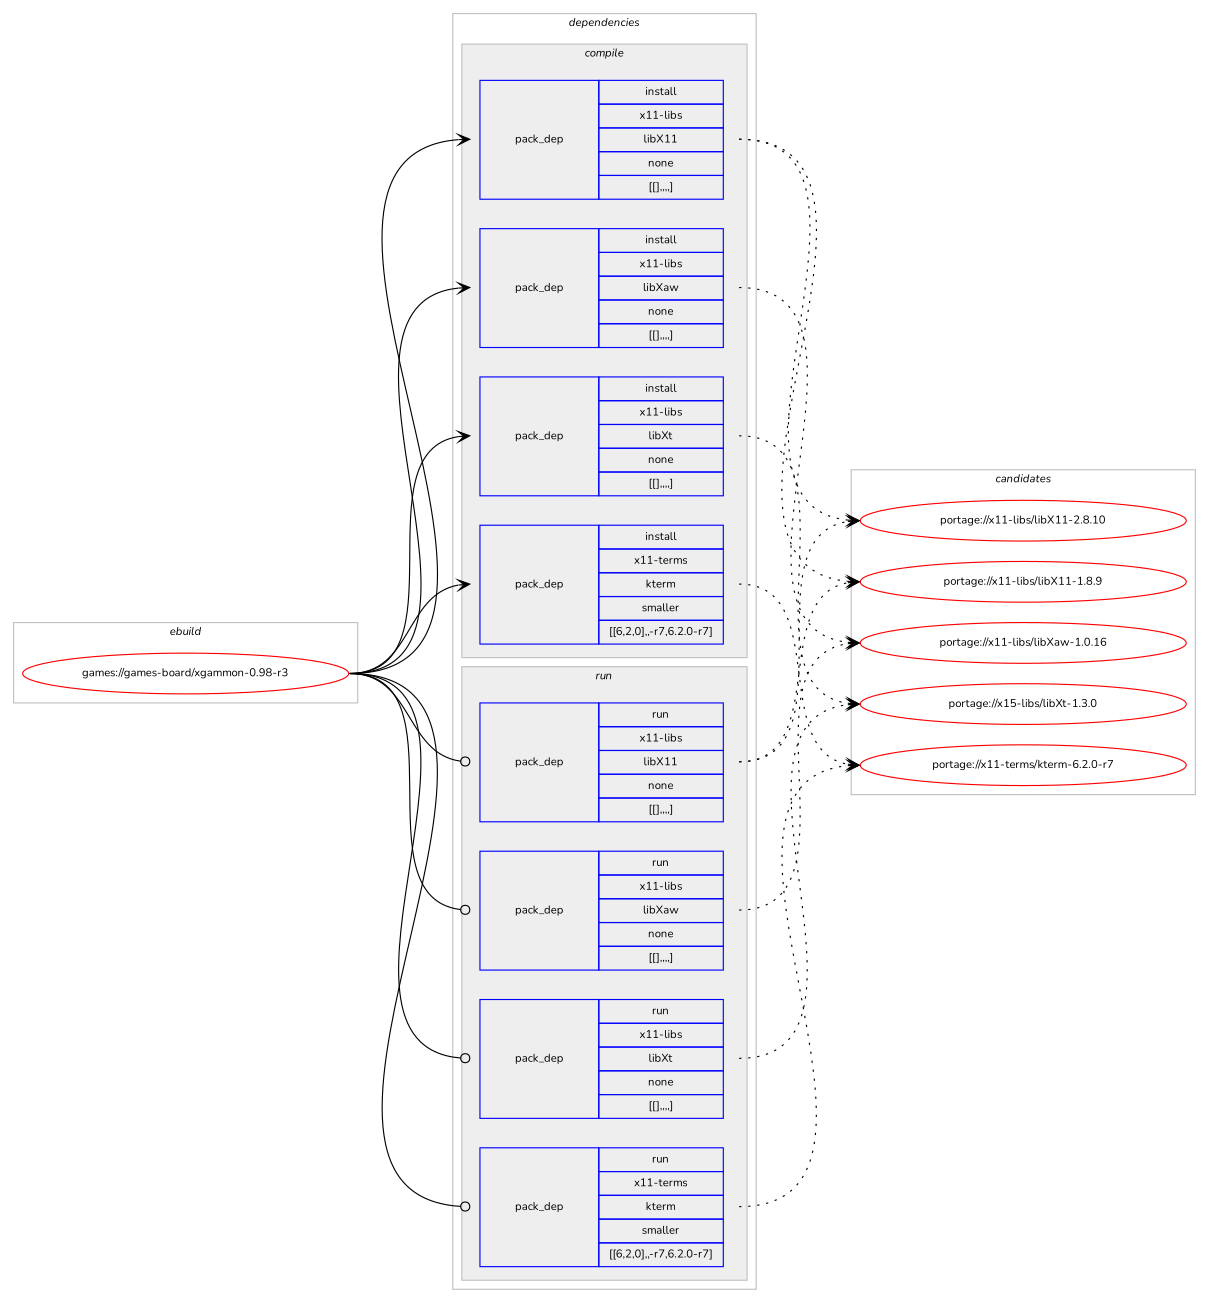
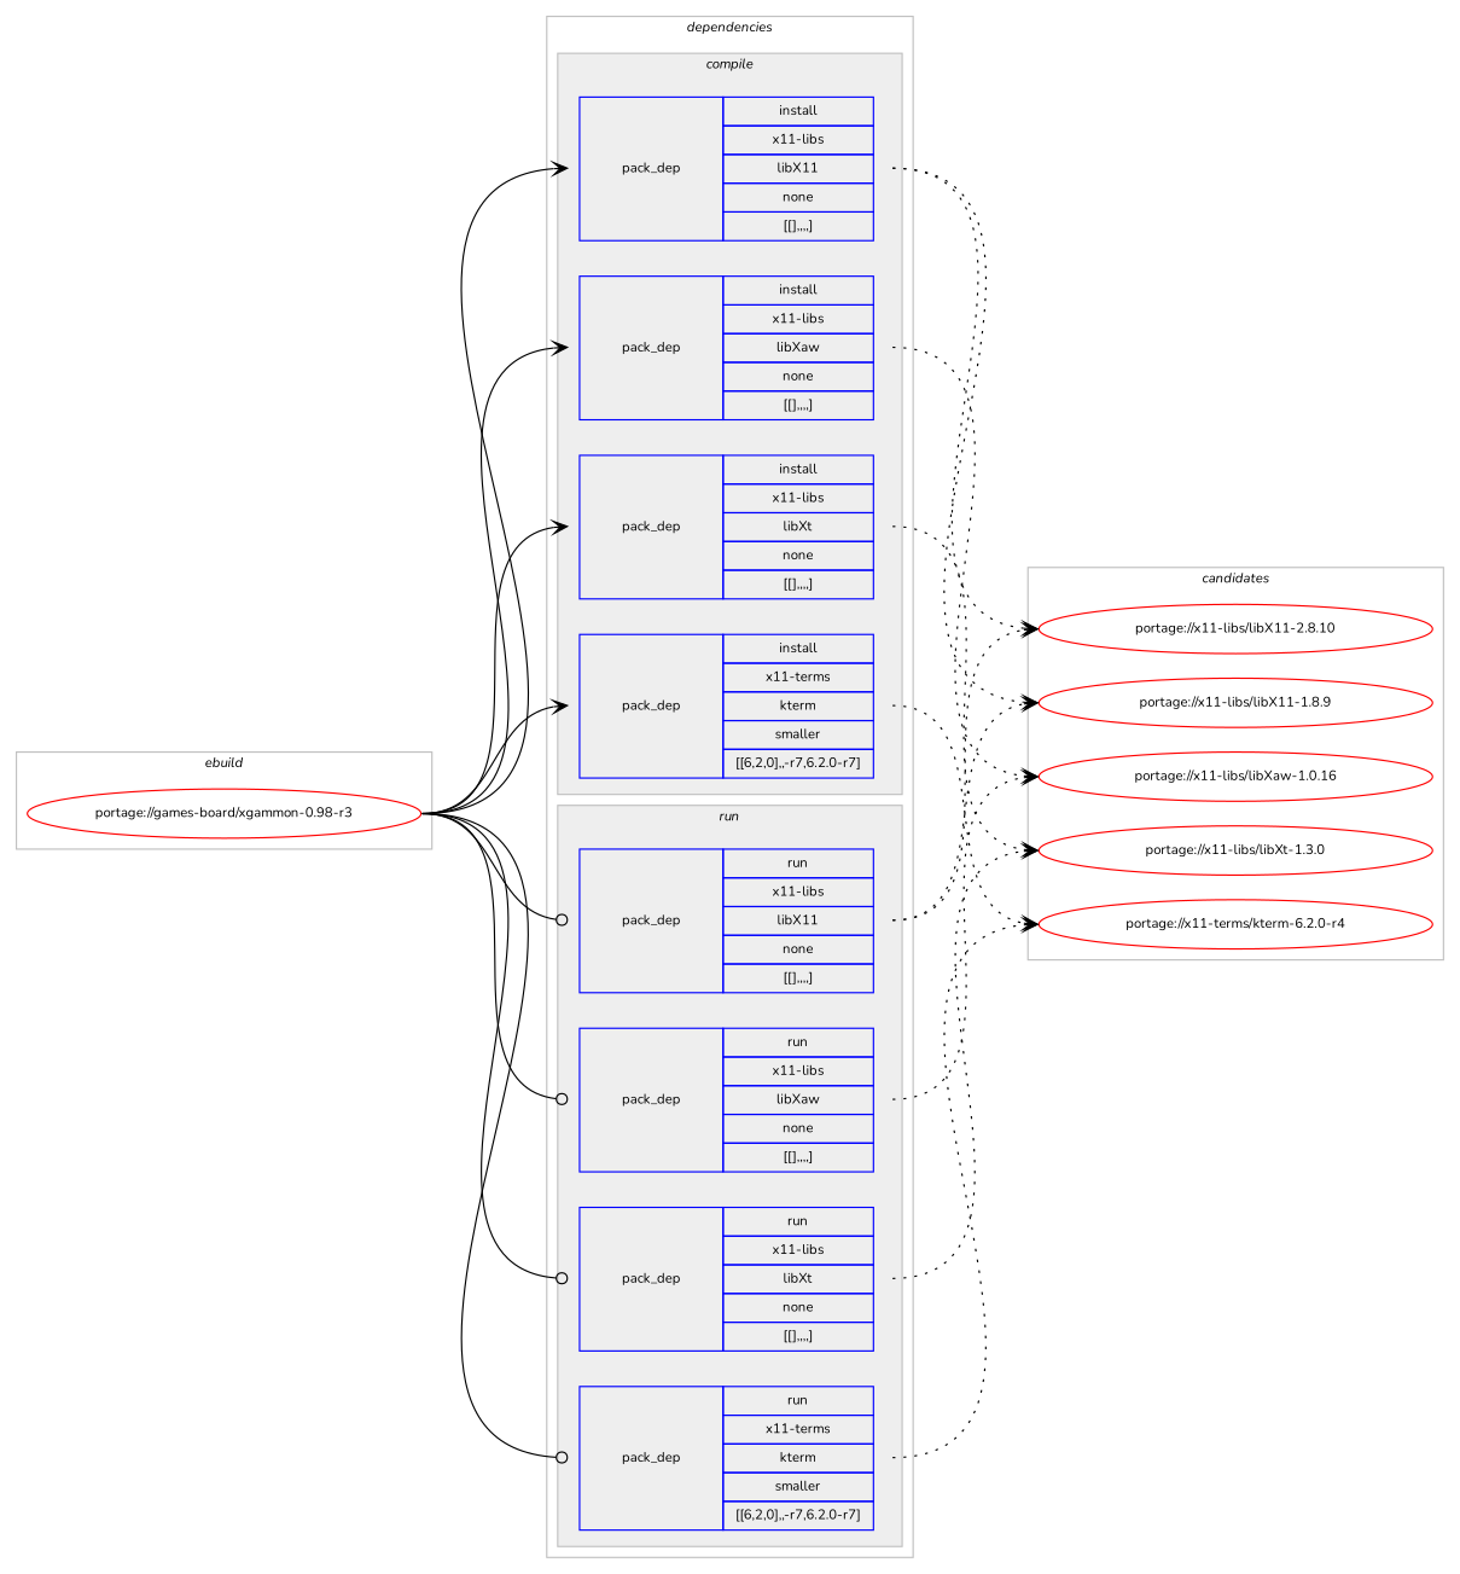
  digraph {
    compound=true
    concentrate=true
    fontname=Nunito
    fontsize=10
    newrank=true
    rankdir=LR
    ranksep=1.5
    node [color=blue fontname=Nunito fontsize=10 shape=none]
    edge [arrowhead=vee fontname=Nunito headport=w style=dotted tailport=e weight=100]
-   n1 [color=red label="games://games-board/xgammon-0.98-r3" width=4 shape=""]
+   n1 [color=red label="portage://games-board/xgammon-0.98-r3" width=4 shape=""]
    n2 [label=<<TABLE BORDER="0" CELLBORDER="1" CELLSPACING="0" CELLPADDING="4" WIDTH="220"><TR><TD ROWSPAN="6" CELLPADDING="30">pack_dep</TD></TR><TR><TD WIDTH="110">install</TD></TR><TR><TD>x11-libs</TD></TR><TR><TD>libX11</TD></TR><TR><TD>none</TD></TR><TR><TD>[[],,,,]</TD></TR></TABLE>>]
    n3 [label=<<TABLE BORDER="0" CELLBORDER="1" CELLSPACING="0" CELLPADDING="4" WIDTH="220"><TR><TD ROWSPAN="6" CELLPADDING="30">pack_dep</TD></TR><TR><TD WIDTH="110">install</TD></TR><TR><TD>x11-libs</TD></TR><TR><TD>libXaw</TD></TR><TR><TD>none</TD></TR><TR><TD>[[],,,,]</TD></TR></TABLE>>]
    n4 [label=<<TABLE BORDER="0" CELLBORDER="1" CELLSPACING="0" CELLPADDING="4" WIDTH="220"><TR><TD ROWSPAN="6" CELLPADDING="30">pack_dep</TD></TR><TR><TD WIDTH="110">install</TD></TR><TR><TD>x11-libs</TD></TR><TR><TD>libXt</TD></TR><TR><TD>none</TD></TR><TR><TD>[[],,,,]</TD></TR></TABLE>>]
    n5 [label=<<TABLE BORDER="0" CELLBORDER="1" CELLSPACING="0" CELLPADDING="4" WIDTH="220"><TR><TD ROWSPAN="6" CELLPADDING="30">pack_dep</TD></TR><TR><TD WIDTH="110">install</TD></TR><TR><TD>x11-terms</TD></TR><TR><TD>kterm</TD></TR><TR><TD>smaller</TD></TR><TR><TD>[[6,2,0],,-r7,6.2.0-r7]</TD></TR></TABLE>>]
    n6 [label=<<TABLE BORDER="0" CELLBORDER="1" CELLSPACING="0" CELLPADDING="4" WIDTH="220"><TR><TD ROWSPAN="6" CELLPADDING="30">pack_dep</TD></TR><TR><TD WIDTH="110">run</TD></TR><TR><TD>x11-libs</TD></TR><TR><TD>libX11</TD></TR><TR><TD>none</TD></TR><TR><TD>[[],,,,]</TD></TR></TABLE>>]
    n7 [label=<<TABLE BORDER="0" CELLBORDER="1" CELLSPACING="0" CELLPADDING="4" WIDTH="220"><TR><TD ROWSPAN="6" CELLPADDING="30">pack_dep</TD></TR><TR><TD WIDTH="110">run</TD></TR><TR><TD>x11-libs</TD></TR><TR><TD>libXaw</TD></TR><TR><TD>none</TD></TR><TR><TD>[[],,,,]</TD></TR></TABLE>>]
    n8 [label=<<TABLE BORDER="0" CELLBORDER="1" CELLSPACING="0" CELLPADDING="4" WIDTH="220"><TR><TD ROWSPAN="6" CELLPADDING="30">pack_dep</TD></TR><TR><TD WIDTH="110">run</TD></TR><TR><TD>x11-libs</TD></TR><TR><TD>libXt</TD></TR><TR><TD>none</TD></TR><TR><TD>[[],,,,]</TD></TR></TABLE>>]
    n9 [label=<<TABLE BORDER="0" CELLBORDER="1" CELLSPACING="0" CELLPADDING="4" WIDTH="220"><TR><TD ROWSPAN="6" CELLPADDING="30">pack_dep</TD></TR><TR><TD WIDTH="110">run</TD></TR><TR><TD>x11-terms</TD></TR><TR><TD>kterm</TD></TR><TR><TD>smaller</TD></TR><TR><TD>[[6,2,0],,-r7,6.2.0-r7]</TD></TR></TABLE>>]
    n10 [color=red label="portage://x11-libs/libX11-2.8.10" width=4 shape=""]
    n11 [color=red label="portage://x11-libs/libX11-1.8.9" width=4 shape=""]
    n12 [color=red label="portage://x11-libs/libXaw-1.0.16" width=4 shape=""]
-   n13 [color=red label="portage://x15-libs/libXt-1.3.0" width=4 shape=""]
-   n14 [color=red label="portage://x11-terms/kterm-6.2.0-r7" width=4 shape=""]
+   n13 [color=red label="portage://x11-libs/libXt-1.3.0" width=4 shape=""]
+   n14 [color=red label="portage://x11-terms/kterm-6.2.0-r4" width=4 shape=""]
    subgraph cluster_1 {
      color=gray
      label=<<i>ebuild</i>>
      n1
    }
    subgraph cluster_2 {
      color=gray
      label=<<i>dependencies</i>>
      subgraph cluster_3 {
        color=gray
        fillcolor="#eeeeee"
        label=<<i>compile</i>>
        style=filled
        subgraph sub_4 {
          color=gray
          fillcolor="#eeeeee"
          label=<<i>compile</i>>
          style=filled
          n2
        }
        subgraph sub_5 {
          color=gray
          fillcolor="#eeeeee"
          label=<<i>compile</i>>
          style=filled
          n3
        }
        subgraph sub_6 {
          color=gray
          fillcolor="#eeeeee"
          label=<<i>compile</i>>
          style=filled
          n4
        }
        subgraph sub_7 {
          color=gray
          fillcolor="#eeeeee"
          label=<<i>compile</i>>
          style=filled
          n5
        }
      }
      subgraph cluster_8 {
        color=gray
        fillcolor="#eeeeee"
        label=<<i>compile and run</i>>
        style=filled
      }
      subgraph cluster_9 {
        color=gray
        fillcolor="#eeeeee"
        label=<<i>run</i>>
        style=filled
        subgraph sub_10 {
          color=gray
          fillcolor="#eeeeee"
          label=<<i>run</i>>
          style=filled
          n6
        }
        subgraph sub_11 {
          color=gray
          fillcolor="#eeeeee"
          label=<<i>run</i>>
          style=filled
          n7
        }
        subgraph sub_12 {
          color=gray
          fillcolor="#eeeeee"
          label=<<i>run</i>>
          style=filled
          n8
        }
        subgraph sub_13 {
          color=gray
          fillcolor="#eeeeee"
          label=<<i>run</i>>
          style=filled
          n9
        }
      }
    }
    subgraph cluster_14 {
      color=gray
      label=<<i>candidates</i>>
      rank=same
      subgraph sub_15 {
        color=black
        label=<<i>candidates</i>>
        nodesep=1
        rank=same
        n10
        n11
      }
      subgraph sub_16 {
        color=black
        label=<<i>candidates</i>>
        nodesep=1
        rank=same
        n12
      }
      subgraph sub_17 {
        color=black
        label=<<i>candidates</i>>
        nodesep=1
        rank=same
        n13
      }
      subgraph sub_18 {
        color=black
        label=<<i>candidates</i>>
        nodesep=1
        rank=same
        n14
      }
      subgraph sub_19 {
        color=black
        label=<<i>candidates</i>>
        nodesep=1
        rank=same
        n10
        n11
      }
      subgraph sub_20 {
        color=black
        label=<<i>candidates</i>>
        nodesep=1
        rank=same
        n12
      }
      subgraph sub_21 {
        color=black
        label=<<i>candidates</i>>
        nodesep=1
        rank=same
        n13
      }
      subgraph sub_22 {
        color=black
        label=<<i>candidates</i>>
        nodesep=1
        rank=same
        n14
      }
    }
    n1 -> n2 [style=solid weight=20]
    n1 -> n3 [style=solid weight=20]
    n1 -> n4 [style=solid weight=20]
    n1 -> n5 [style=solid weight=20]
    n1 -> n6 [arrowhead=odot style=solid weight=20]
    n1 -> n7 [arrowhead=odot style=solid weight=20]
    n1 -> n8 [arrowhead=odot style=solid weight=20]
    n1 -> n9 [arrowhead=odot style=solid weight=20]
    n2 -> n10
    n2 -> n11
    n3 -> n12
    n4 -> n13
    n5 -> n14
    n6 -> n10
    n6 -> n11
    n7 -> n12
    n8 -> n13
    n9 -> n14
  }
